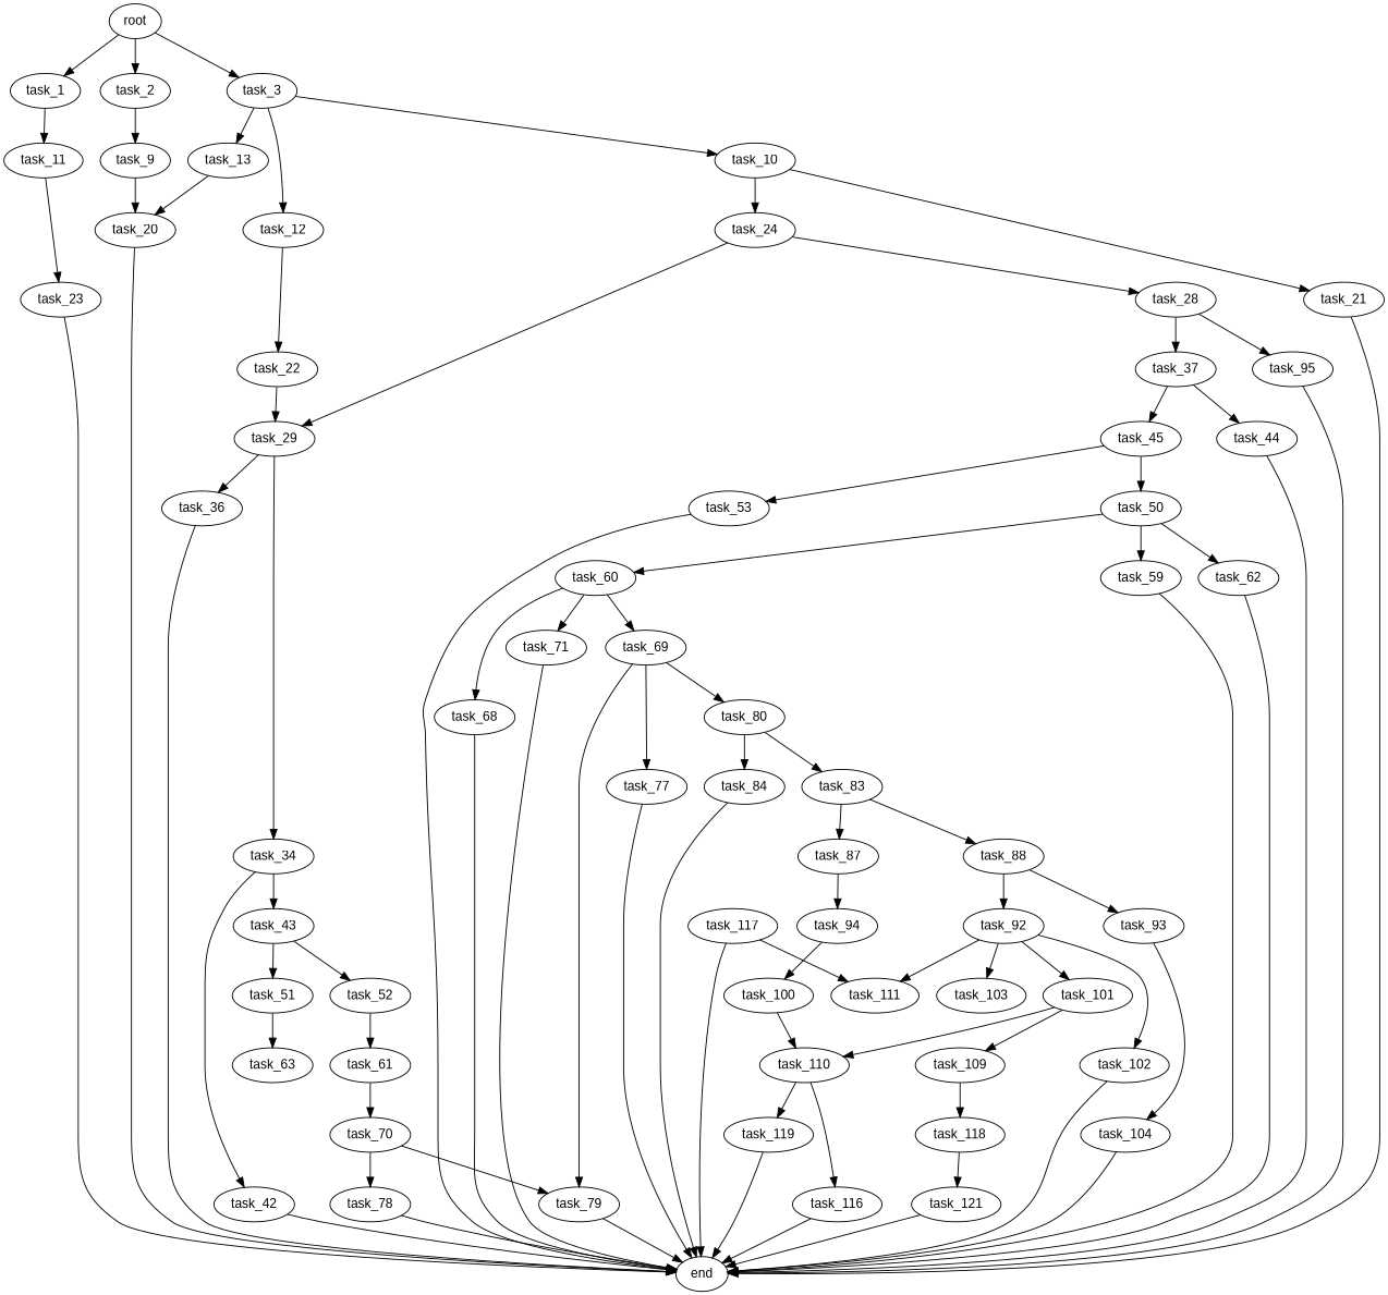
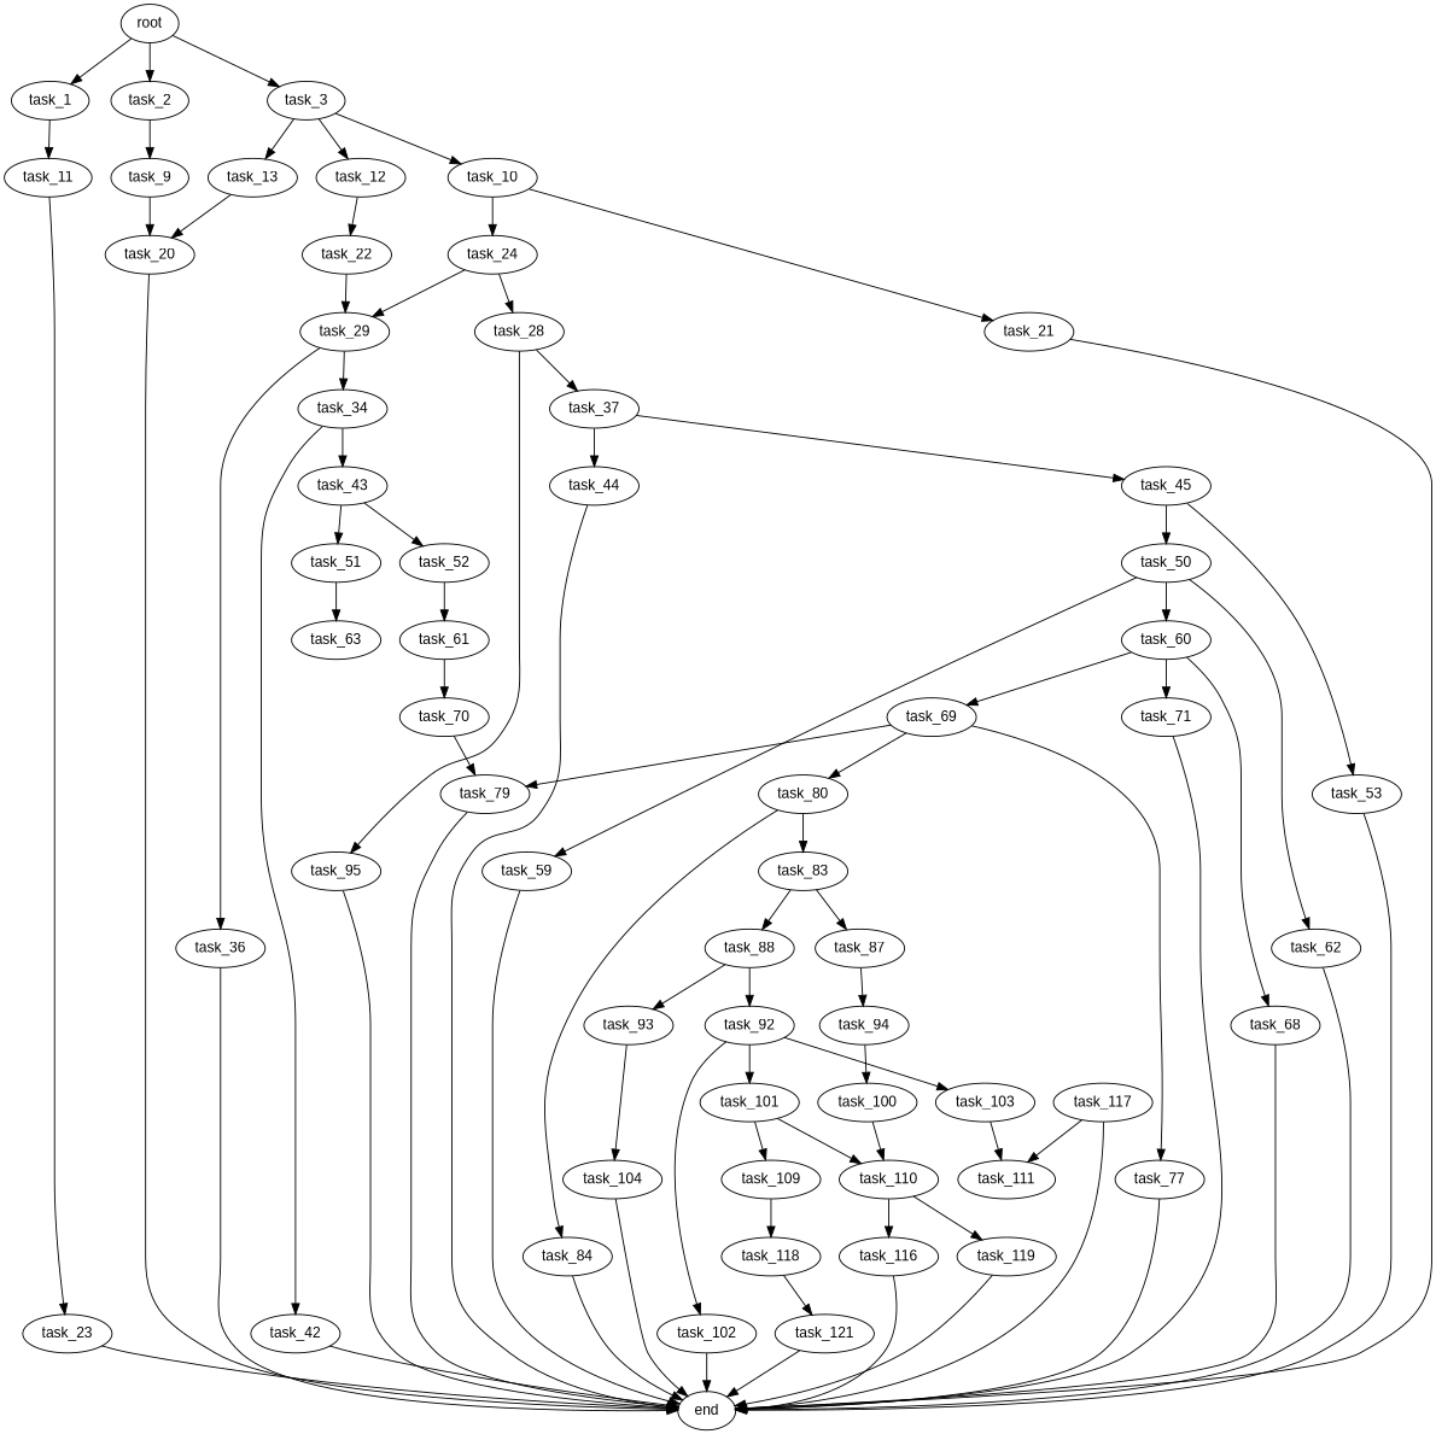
  digraph {
    fontname="Liberation Sans"
    node [fontname="Liberation Sans"]
    edge [fontname="Liberation Sans"]
    root
    task_1
    task_2
    task_3
    task_11
    task_9
    task_10
    task_12
    task_13
    task_23
    task_20
    task_21
    task_24
    task_22
    end
    task_29
    task_28
    task_34
    task_36
    n20 [label=task_95]
    task_37
    task_42
    task_43
    task_44
    task_45
    task_50
    task_53
    task_51
    task_52
    task_63
    task_61
    task_59
    task_60
    task_62
    task_70
    task_68
    task_69
    task_71
    task_77
    task_79
    task_80
-   task_78
    task_83
    task_84
    task_87
    task_88
    task_94
    task_92
    task_93
    task_100
    task_101
    task_102
    task_103
    task_104
    task_110
    task_109
    task_111
    task_116
    task_119
    task_118
    task_121
    task_117
    root -> task_1
    root -> task_2
    root -> task_3
    task_1 -> task_11
    task_2 -> task_9
    task_3 -> task_10
    task_3 -> task_12
    task_3 -> task_13
    task_11 -> task_23
    task_9 -> task_20
    task_10 -> task_21
    task_10 -> task_24
    task_12 -> task_22
    task_13 -> task_20
    task_23 -> end
    task_20 -> end
    task_21 -> end
    task_24 -> task_29
    task_24 -> task_28
    task_22 -> task_29
    task_29 -> task_34
    task_29 -> task_36
    task_28 -> n20
    task_28 -> task_37
    task_34 -> task_42
    task_34 -> task_43
    task_36 -> end
    n20 -> end
    task_37 -> task_44
    task_37 -> task_45
    task_42 -> end
    task_43 -> task_51
    task_43 -> task_52
    task_44 -> end
    task_45 -> task_50
    task_45 -> task_53
    task_50 -> task_59
    task_50 -> task_60
    task_50 -> task_62
    task_53 -> end
    task_51 -> task_63
    task_52 -> task_61
    task_61 -> task_70
    task_59 -> end
    task_60 -> task_68
    task_60 -> task_69
    task_60 -> task_71
    task_62 -> end
    task_70 -> task_79
-   task_70 -> task_78
    task_68 -> end
    task_69 -> task_77
    task_69 -> task_79
    task_69 -> task_80
    task_71 -> end
    task_77 -> end
    task_79 -> end
    task_80 -> task_83
    task_80 -> task_84
-   task_78 -> end
    task_83 -> task_87
    task_83 -> task_88
    task_84 -> end
    task_87 -> task_94
    task_88 -> task_92
    task_88 -> task_93
    task_94 -> task_100
    task_92 -> task_101
    task_92 -> task_102
    task_92 -> task_103
    task_93 -> task_104
    task_100 -> task_110
    task_101 -> task_110
    task_101 -> task_109
    task_102 -> end
-   task_92 -> task_111
+   task_103 -> task_111
    task_104 -> end
    task_110 -> task_116
    task_110 -> task_119
    task_109 -> task_118
    task_116 -> end
    task_119 -> end
    task_118 -> task_121
    task_121 -> end
    task_117 -> end
    task_117 -> task_111
  }
